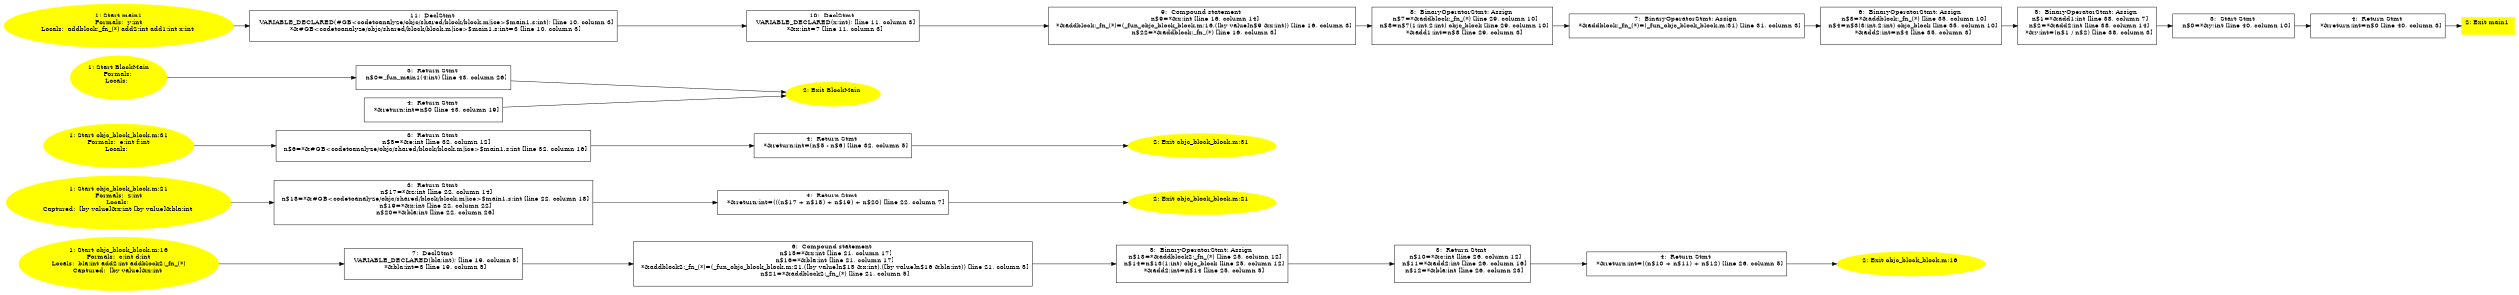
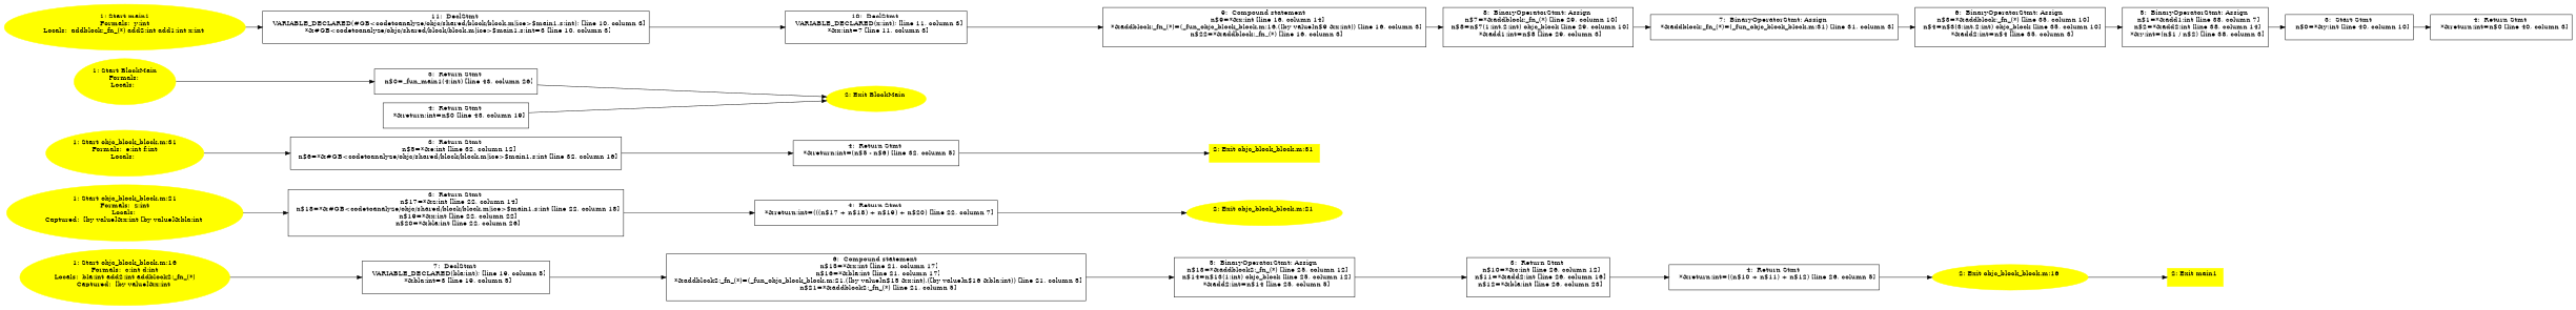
  digraph {
    rankdir=LR
    node [shape=box]
    n1 [color=yellow label="1: Start objc_block_block.m:16\nFormals:  c:int d:int\nLocals:  bla:int add2:int addblock2:_fn_(*)\nCaptured:  [by value]&x:int \n  " style=filled shape=""]
    n2 [label="7:  DeclStmt \n   VARIABLE_DECLARED(bla:int); [line 19, column 5]\n  *&bla:int=3 [line 19, column 5]\n "]
    n3 [label="6:  Compound statement \n   n$15=*&x:int [line 21, column 17]\n  n$16=*&bla:int [line 21, column 17]\n  *&addblock2:_fn_(*)=(_fun_objc_block_block.m:21,([by value]n$15 &x:int),([by value]n$16 &bla:int)) [line 21, column 5]\n  n$21=*&addblock2:_fn_(*) [line 21, column 5]\n "]
    n4 [label="5:  BinaryOperatorStmt: Assign \n   n$13=*&addblock2:_fn_(*) [line 25, column 12]\n  n$14=n$13(1:int) objc_block [line 25, column 12]\n  *&add2:int=n$14 [line 25, column 5]\n "]
    n5 [color=yellow label="2: Exit objc_block_block.m:16 \n  " style=filled shape=""]
    n6 [label="3:  Return Stmt \n   n$10=*&c:int [line 26, column 12]\n  n$11=*&add2:int [line 26, column 16]\n  n$12=*&bla:int [line 26, column 23]\n "]
    n7 [label="4:  Return Stmt \n   *&return:int=((n$10 + n$11) + n$12) [line 26, column 5]\n "]
    n8 [color=yellow label="1: Start objc_block_block.m:21\nFormals:  z:int\nLocals: \nCaptured:  [by value]&x:int [by value]&bla:int \n  " style=filled shape=""]
    n9 [label="3:  Return Stmt \n   n$17=*&z:int [line 22, column 14]\n  n$18=*&#GB<codetoanalyze/objc/shared/block/block.m|ice>$main1.s:int [line 22, column 18]\n  n$19=*&x:int [line 22, column 22]\n  n$20=*&bla:int [line 22, column 26]\n "]
    n10 [label="4:  Return Stmt \n   *&return:int=(((n$17 + n$18) + n$19) + n$20) [line 22, column 7]\n "]
    n11 [color=yellow label="2: Exit objc_block_block.m:21 \n  " style=filled shape=""]
    n12 [color=yellow label="1: Start objc_block_block.m:31\nFormals:  e:int f:int\nLocals:  \n  " style=filled shape=""]
    n13 [label="3:  Return Stmt \n   n$5=*&e:int [line 32, column 12]\n  n$6=*&#GB<codetoanalyze/objc/shared/block/block.m|ice>$main1.s:int [line 32, column 16]\n "]
    n14 [label="4:  Return Stmt \n   *&return:int=(n$5 - n$6) [line 32, column 5]\n "]
-   n15 [color=yellow label="2: Exit objc_block_block.m:31 \n  " style=filled shape=""]
+   n15 [color=yellow label="2: Exit objc_block_block.m:31 \n  " style=filled]
    n16 [color=yellow label="1: Start BlockMain\nFormals: \nLocals:  \n  " style=filled shape=""]
    n17 [label="3:  Return Stmt \n   n$0=_fun_main1(4:int) [line 43, column 26]\n "]
    n18 [color=yellow label="2: Exit BlockMain \n  " style=filled shape=""]
    n19 [label="4:  Return Stmt \n   *&return:int=n$0 [line 43, column 19]\n "]
    n20 [color=yellow label="1: Start main1\nFormals:  y:int\nLocals:  addblock:_fn_(*) add2:int add1:int x:int \n  " style=filled shape=""]
    n21 [label="11:  DeclStmt \n   VARIABLE_DECLARED(#GB<codetoanalyze/objc/shared/block/block.m|ice>$main1.s:int); [line 10, column 3]\n  *&#GB<codetoanalyze/objc/shared/block/block.m|ice>$main1.s:int=3 [line 10, column 3]\n "]
    n22 [label="10:  DeclStmt \n   VARIABLE_DECLARED(x:int); [line 11, column 3]\n  *&x:int=7 [line 11, column 3]\n "]
    n23 [label="9:  Compound statement \n   n$9=*&x:int [line 16, column 14]\n  *&addblock:_fn_(*)=(_fun_objc_block_block.m:16,([by value]n$9 &x:int)) [line 16, column 3]\n  n$22=*&addblock:_fn_(*) [line 16, column 3]\n "]
    n24 [color=yellow label="2: Exit main1 \n  " style=filled]
    n25 [label="3:  Start Stmt \n   n$0=*&y:int [line 40, column 10]\n "]
    n26 [label="4:  Return Stmt \n   *&return:int=n$0 [line 40, column 3]\n "]
    n27 [label="5:  BinaryOperatorStmt: Assign \n   n$1=*&add1:int [line 38, column 7]\n  n$2=*&add2:int [line 38, column 14]\n  *&y:int=(n$1 / n$2) [line 38, column 3]\n "]
    n28 [label="6:  BinaryOperatorStmt: Assign \n   n$3=*&addblock:_fn_(*) [line 35, column 10]\n  n$4=n$3(3:int,2:int) objc_block [line 35, column 10]\n  *&add2:int=n$4 [line 35, column 3]\n "]
    n29 [label="7:  BinaryOperatorStmt: Assign \n   *&addblock:_fn_(*)=(_fun_objc_block_block.m:31) [line 31, column 3]\n "]
    n30 [label="8:  BinaryOperatorStmt: Assign \n   n$7=*&addblock:_fn_(*) [line 29, column 10]\n  n$8=n$7(1:int,2:int) objc_block [line 29, column 10]\n  *&add1:int=n$8 [line 29, column 3]\n "]
    n1 -> n2
    n2 -> n3
    n3 -> n4
    n4 -> n6
    n6 -> n7
    n7 -> n5
    n8 -> n9
    n9 -> n10
    n10 -> n11
    n12 -> n13
    n13 -> n14
    n14 -> n15
    n16 -> n17
    n17 -> n18
    n19 -> n18
    n20 -> n21
    n21 -> n22
    n22 -> n23
    n23 -> n30
    n25 -> n26
-   n26 -> n24
+   n5 -> n24
    n27 -> n25
    n28 -> n27
    n29 -> n28
    n30 -> n29
  }
